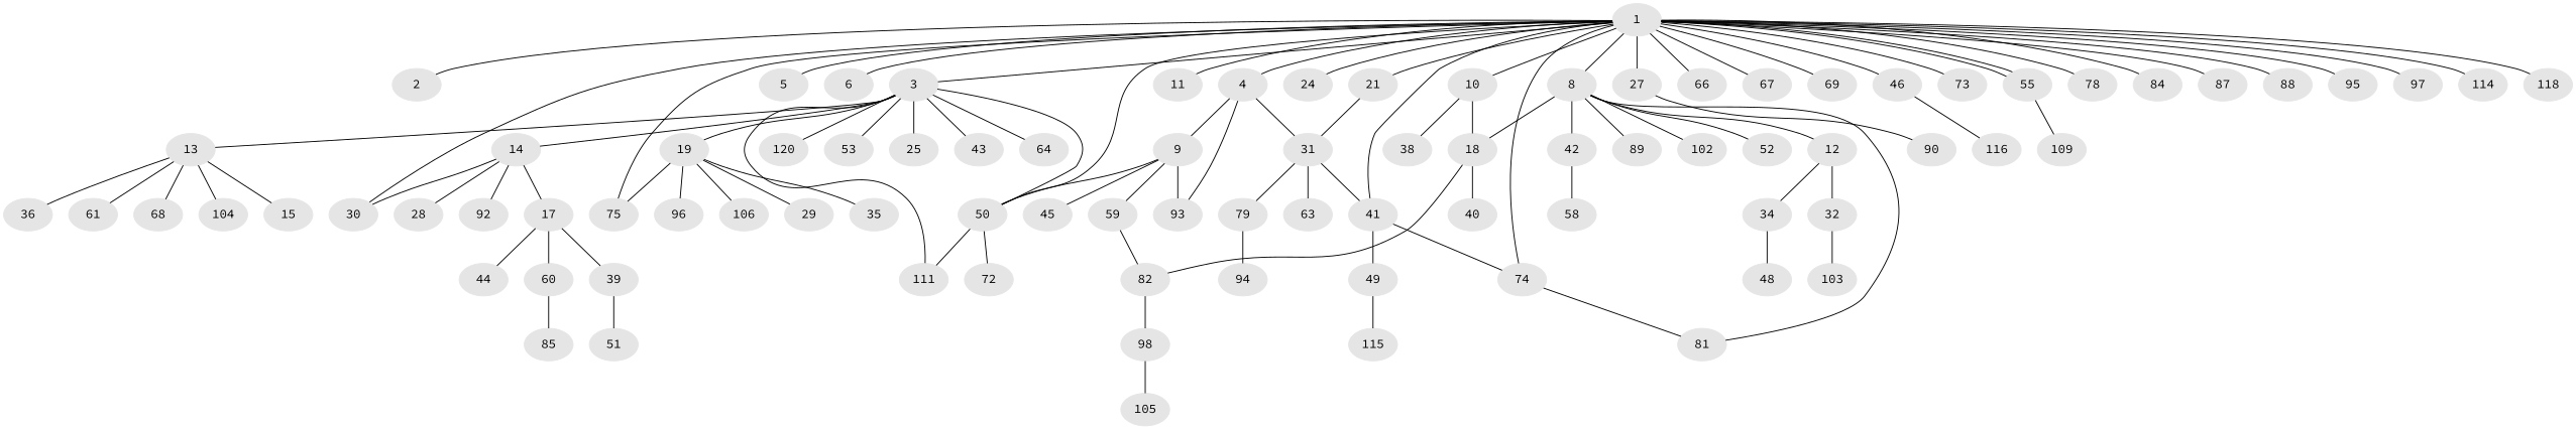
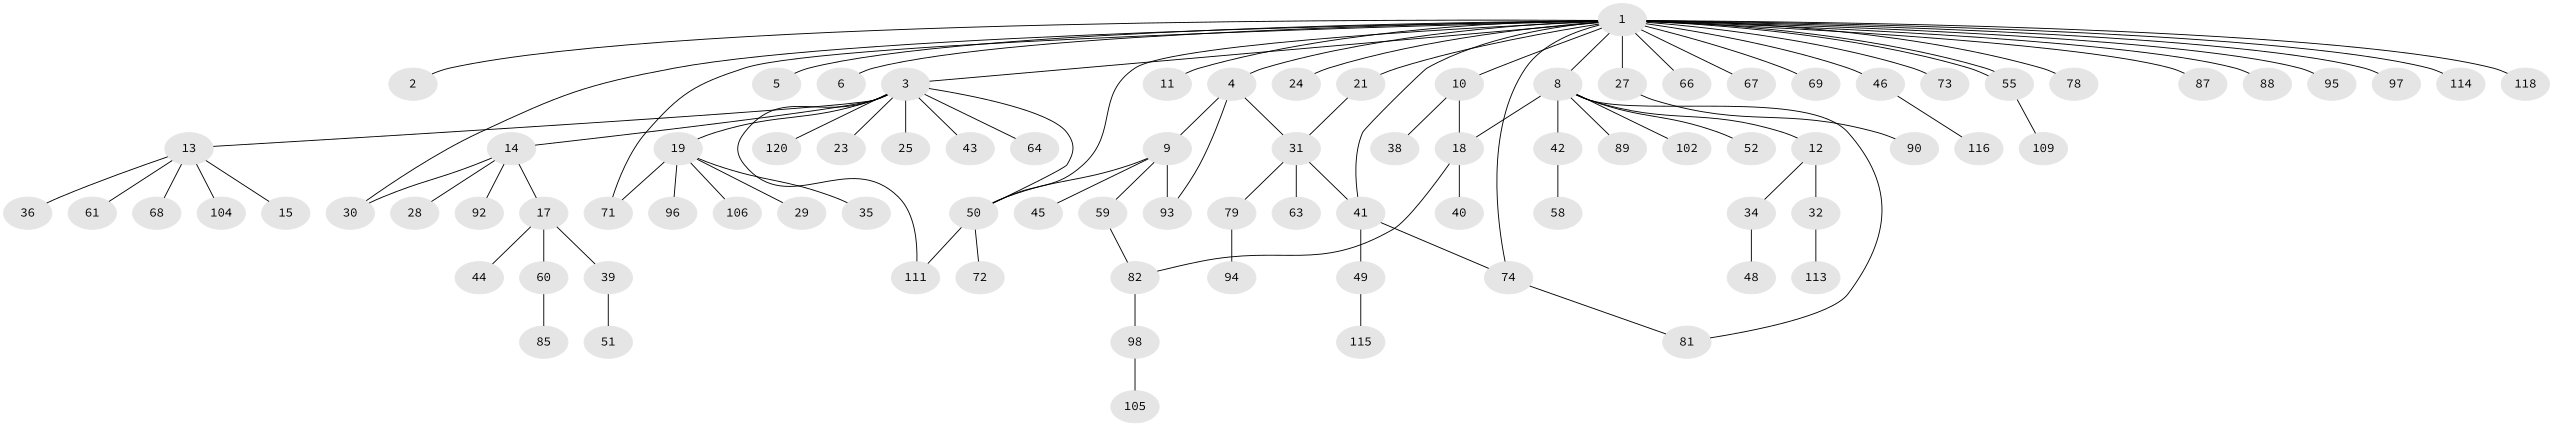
  graph {
    fontname="Source Code Pro"
    node [color=gray90 fontname="Source Code Pro" style=filled]
    edge [fontname="Source Code Pro"]
    1 [super="+7"]
    2
    3 [super="+100"]
    4 [super="+56"]
    5
    6
    8 [super="+22"]
    10 [super="+112"]
    11 [super="+37"]
    21 [super="+91"]
    24
    27 [super="+83"]
    30
    41 [super="+47"]
    46
    50 [super="+117"]
    55 [super="+119"]
    66
    67
    69
-   71 [super="+86" label=75]
+   71 [super="+86"]
    73
    74
    78
-   84
    87
    88
    95
    97
    114
    118
    13 [super="+26"]
    14 [super="+75"]
    19 [super="+70"]
-   23 [super="+53" label=53]
+   23 [super="+53"]
    25 [super="+80"]
    43 [super="+110"]
    64
    111
    120
    9 [super="+16"]
    31 [super="+62"]
    93
    12 [super="+99"]
    18 [super="+65"]
    42
    52
    81
    89
    102
    38
    90
    49 [super="+76"]
    116
    72
    109
    15 [super="+20"]
    36
    61
    68
    104
    17 [super="+54"]
    28
    92 [super="+101"]
    29
    35
    96
    106
    45
    59
    63
    79
    32 [super="+33"]
    34
    40
    82 [super="+113"]
    58
-   103
+   103 [label=113]
    48
    39
    44
    60 [super="+77"]
    51 [super="+57"]
    85
    98
    94
    115
    105 [super="+108"]
    1 -- 2
    1 -- 3
    1 -- 4
    1 -- 5
    1 -- 6
    1 -- 8
    1 -- 10
    1 -- 11
    1 -- 21
    1 -- 24
    1 -- 27
    1 -- 30
    1 -- 41
    1 -- 46
    1 -- 50
    1 -- 55
    1 -- 55
    1 -- 66
    1 -- 67
    1 -- 69
    1 -- 71
    1 -- 73
    1 -- 74
    1 -- 78
-   1 -- 84
    1 -- 87
    1 -- 88
    1 -- 95
    1 -- 97
    1 -- 114
    1 -- 118
    3 -- 50
    3 -- 13
    3 -- 14
    3 -- 19
    3 -- 23
    3 -- 25
    3 -- 43
    3 -- 64
    3 -- 111
    3 -- 120
    4 -- 9
    4 -- 31
    4 -- 93
    8 -- 12
    8 -- 18
    8 -- 42
    8 -- 52
    8 -- 81
    8 -- 89
    8 -- 102
    10 -- 18
    10 -- 38
    21 -- 31
    27 -- 90
    41 -- 74
    41 -- 49
    46 -- 116
    50 -- 111
    50 -- 72
    55 -- 109
    74 -- 81
    13 -- 15
    13 -- 36
    13 -- 61
    13 -- 68
    13 -- 104
    14 -- 30
    14 -- 17
    14 -- 28
    14 -- 92
    19 -- 71
    19 -- 29
    19 -- 35
    19 -- 96
    19 -- 106
    9 -- 50
    9 -- 93
    9 -- 45
    9 -- 59
    31 -- 41
    31 -- 63
    31 -- 79
    12 -- 32
    12 -- 34
    18 -- 40
    18 -- 82
    42 -- 58
    49 -- 115
    17 -- 39
    17 -- 44
    17 -- 60
    59 -- 82
    79 -- 94
    32 -- 103
    34 -- 48
    82 -- 98
    39 -- 51
    60 -- 85
    98 -- 105
  }
